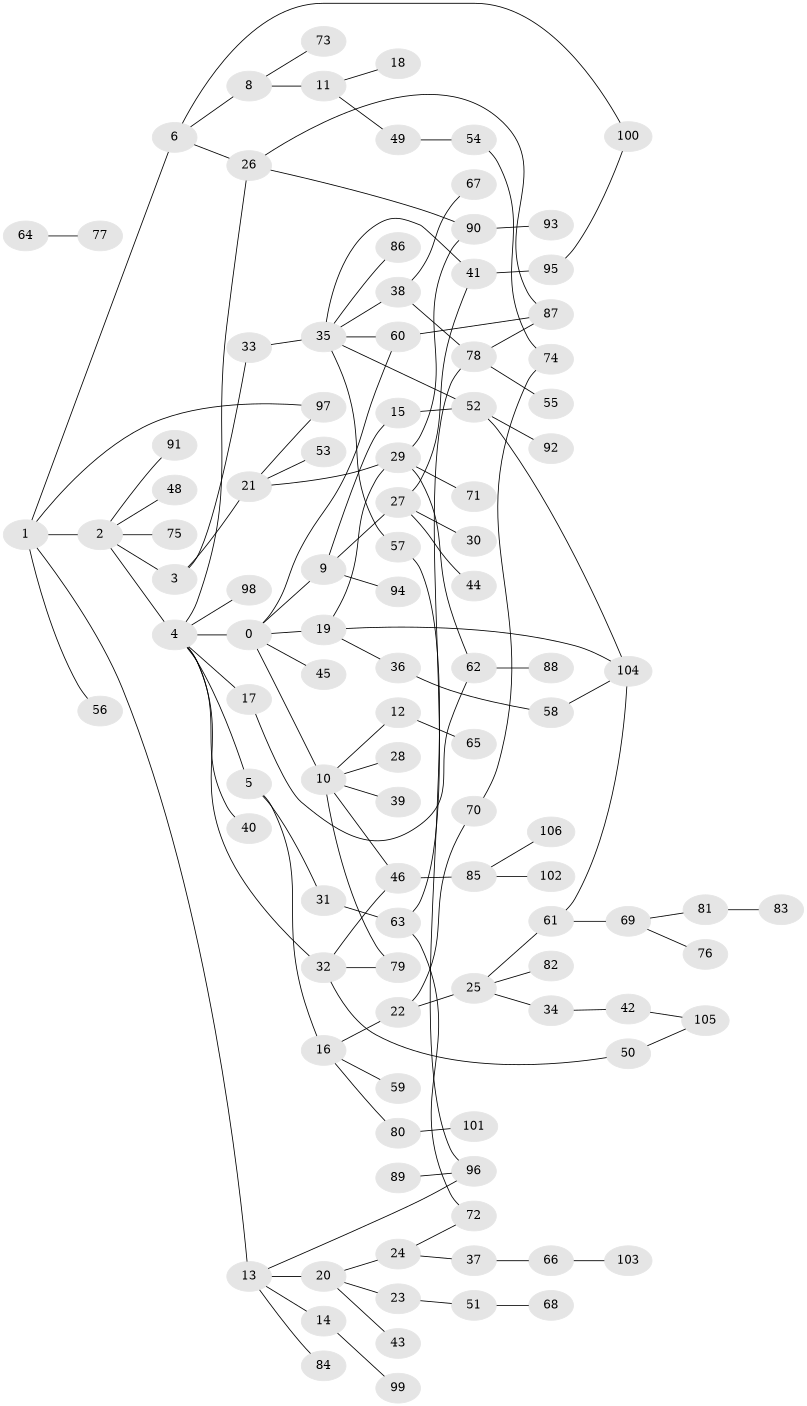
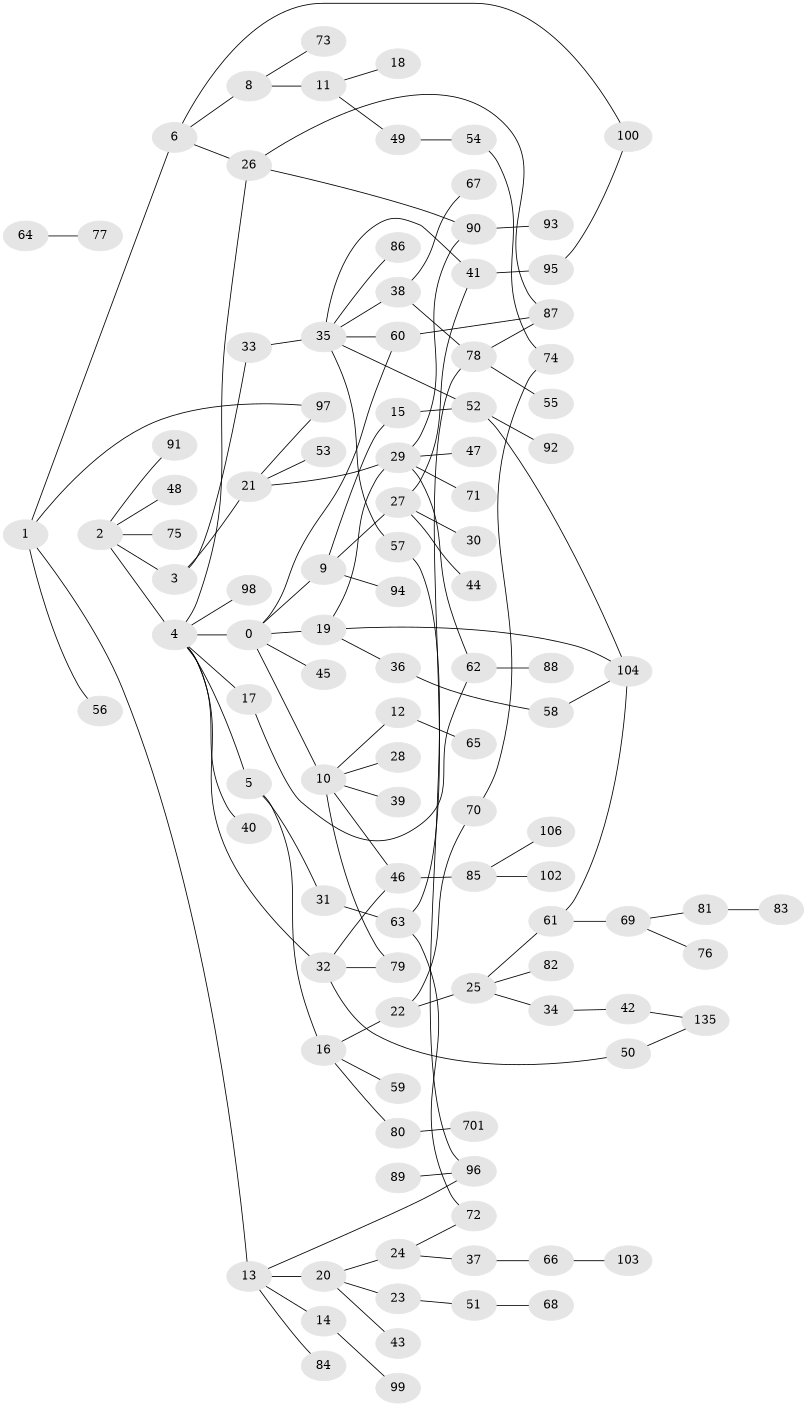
  graph {
    rankdir=LR
    node [color=gray90 style=filled]
    1
    2
    6
    13
    56
    97
    3
    4
    48
    75
    91
    26
    8
    100
    14
    20
    84
    96
    21
    33
    5
    n22 [label=0]
    17
    32
    40
    98
    29
    53
    35
    16
    31
    9
    10
    19
    45
    60
    62
    87
    90
    46
    79
    50
    22
    59
    80
    63
    11
    73
    15
    27
    94
    12
    28
    39
    36
    104
    18
    49
    52
    30
    41
    44
    65
    85
    54
    99
    23
    24
    43
    92
    25
    70
-   101
+   101 [label=701]
    88
    64
    77
+   47
    71
    58
    51
    37
    72
    34
    61
    82
    74
    68
    66
    42
    69
    93
    95
    78
-   105
+   105 [label=135]
    38
    57
    86
    67
    103
    55
    102
    106
    76
    81
    89
    83
-   1 -- 2
    1 -- 6
    1 -- 13
    1 -- 56
    1 -- 97
    2 -- 3
    2 -- 4
    2 -- 48
    2 -- 75
    2 -- 91
    6 -- 26
    6 -- 8
    6 -- 100
    13 -- 14
    13 -- 20
    13 -- 84
    13 -- 96
    3 -- 21
    3 -- 33
    4 -- 26
    4 -- 5
    4 -- n22
    4 -- 17
    4 -- 32
    4 -- 40
    4 -- 98
    26 -- 87
    26 -- 90
    8 -- 11
    8 -- 73
    14 -- 99
    20 -- 23
    20 -- 24
    20 -- 43
    21 -- 97
    21 -- 29
    21 -- 53
    33 -- 35
    5 -- 16
    5 -- 31
    n22 -- 9
    n22 -- 10
    n22 -- 19
    n22 -- 45
    n22 -- 60
    17 -- 62
    32 -- 46
    32 -- 79
    32 -- 50
    29 -- 62
    29 -- 90
+   29 -- 47
    29 -- 71
    35 -- 60
    35 -- 52
    35 -- 41
    35 -- 38
    35 -- 57
    35 -- 86
    16 -- 22
    16 -- 59
    16 -- 80
    31 -- 63
    9 -- 15
    9 -- 27
    9 -- 94
    10 -- 46
    10 -- 79
    10 -- 12
    10 -- 28
    10 -- 39
    19 -- 29
    19 -- 36
    19 -- 104
    60 -- 87
    62 -- 88
    90 -- 93
    46 -- 85
    50 -- 105
    22 -- 25
    22 -- 70
    80 -- 101
    63 -- 72
    63 -- 78
    11 -- 18
    11 -- 49
    15 -- 52
    27 -- 30
    27 -- 41
    27 -- 44
    12 -- 65
    36 -- 58
    49 -- 54
    52 -- 104
    52 -- 92
    41 -- 95
    85 -- 102
    85 -- 106
    54 -- 74
    23 -- 51
    24 -- 37
    24 -- 72
    25 -- 34
    25 -- 61
    25 -- 82
    70 -- 74
    64 -- 77
    58 -- 104
    51 -- 68
    37 -- 66
    34 -- 42
    61 -- 104
    61 -- 69
    66 -- 103
    42 -- 105
    69 -- 76
    69 -- 81
    95 -- 100
    78 -- 87
    78 -- 55
    38 -- 78
    38 -- 67
    57 -- 96
    81 -- 83
    89 -- 96
  }
